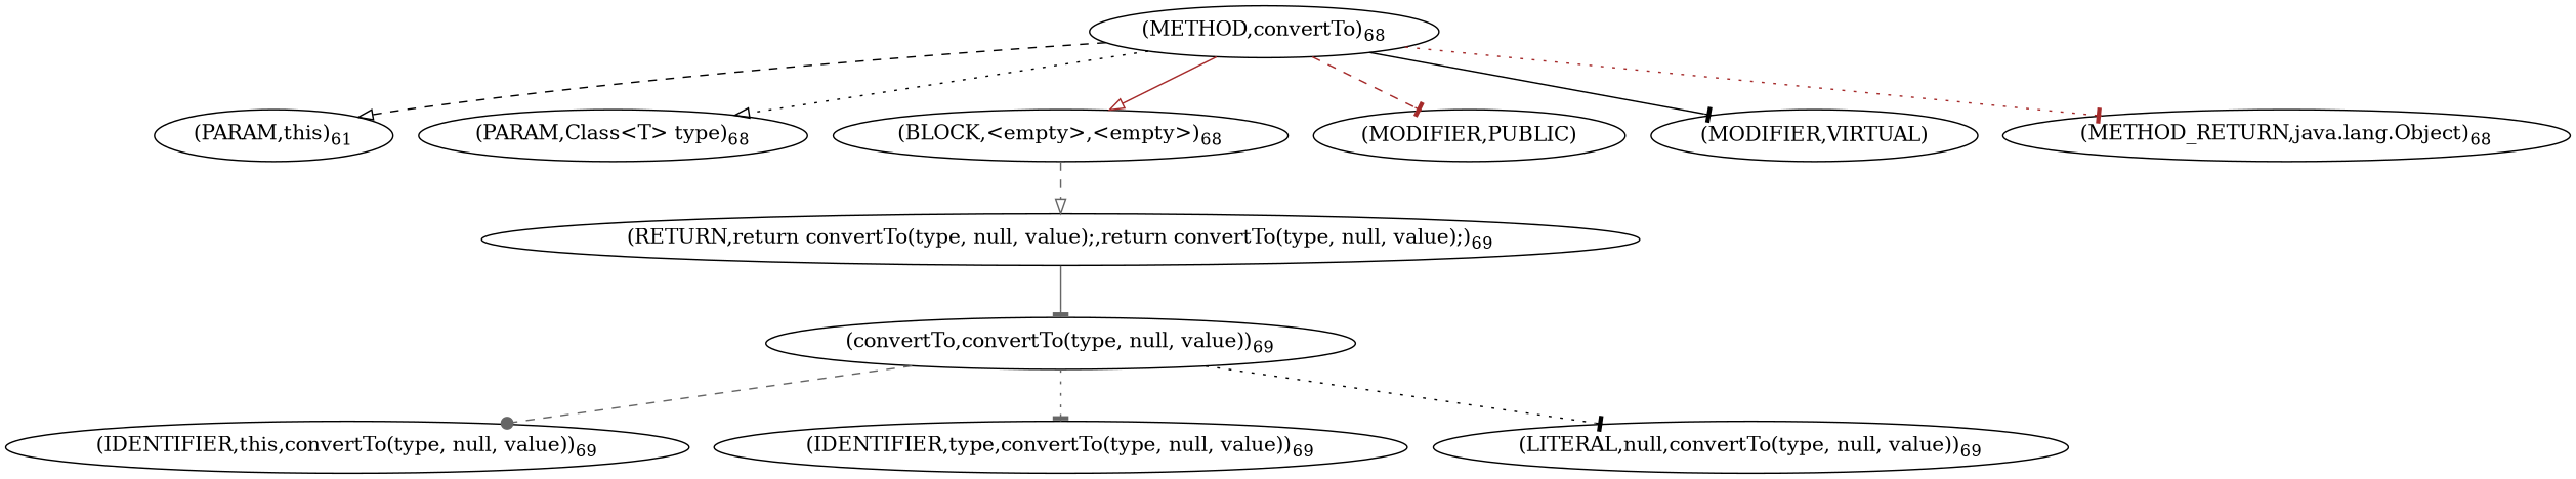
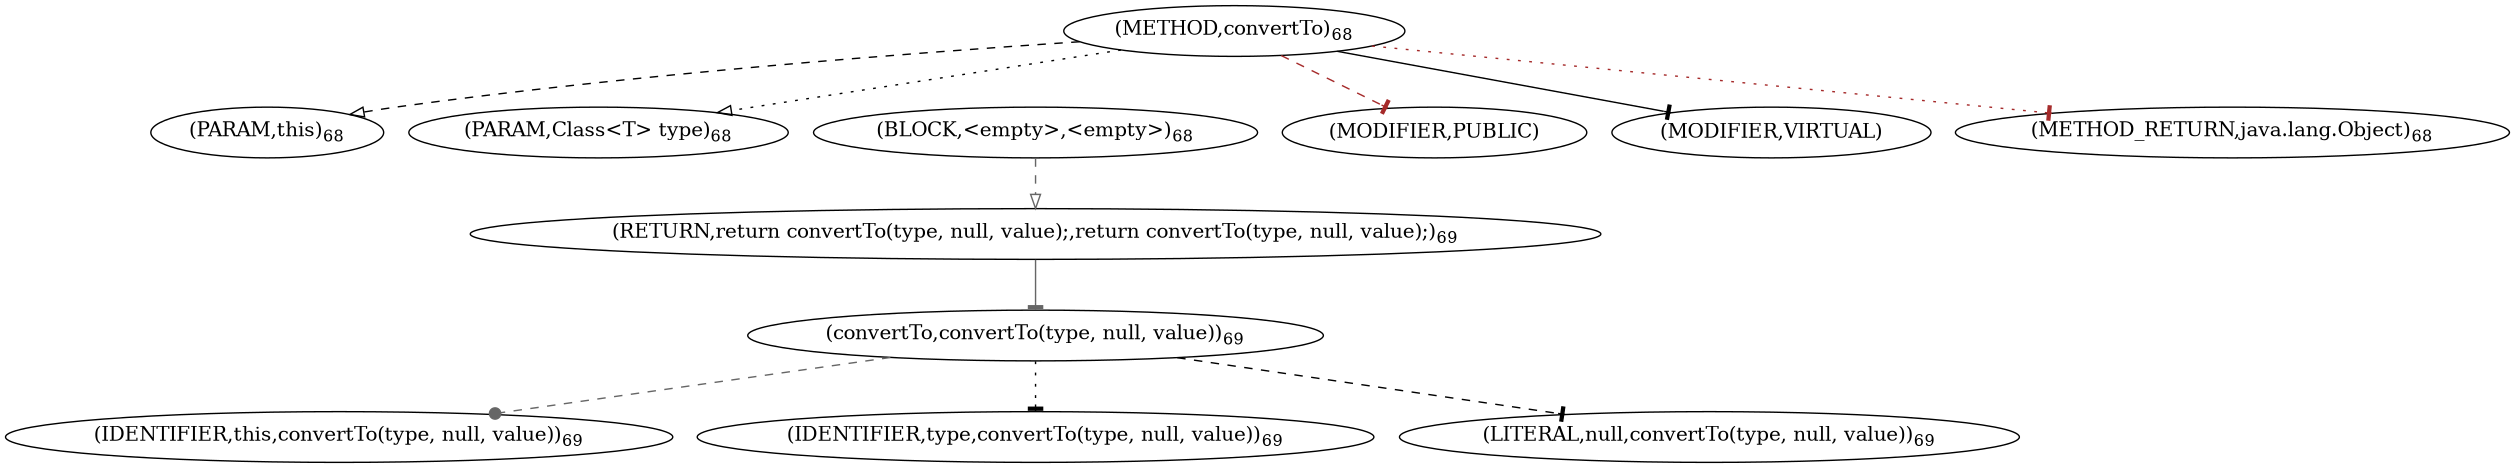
  digraph {
    edge [arrowhead=tee color=black style=dashed]
    n1 [label=<(METHOD,convertTo)<SUB>68</SUB>>]
-   n2 [label=<(PARAM,this)<SUB>61</SUB>>]
+   n2 [label=<(PARAM,this)<SUB>68</SUB>>]
    n3 [label=<(PARAM,Class&lt;T&gt; type)<SUB>68</SUB>>]
    n4 [label=<(BLOCK,&lt;empty&gt;,&lt;empty&gt;)<SUB>68</SUB>>]
    n5 [label=<(MODIFIER,PUBLIC)>]
    n6 [label=<(MODIFIER,VIRTUAL)>]
    n7 [label=<(METHOD_RETURN,java.lang.Object)<SUB>68</SUB>>]
    n8 [label=<(RETURN,return convertTo(type, null, value);,return convertTo(type, null, value);)<SUB>69</SUB>>]
    n9 [label=<(convertTo,convertTo(type, null, value))<SUB>69</SUB>>]
    n10 [label=<(IDENTIFIER,this,convertTo(type, null, value))<SUB>69</SUB>>]
    n11 [label=<(IDENTIFIER,type,convertTo(type, null, value))<SUB>69</SUB>>]
    n12 [label=<(LITERAL,null,convertTo(type, null, value))<SUB>69</SUB>>]
    n1 -> n2 [arrowhead=onormal]
    n1 -> n3 [arrowhead=onormal style=dotted]
-   n1 -> n4 [arrowhead=onormal color=brown style=solid]
    n1 -> n5 [color=brown]
    n1 -> n6 [style=solid]
    n1 -> n7 [color=brown style=dotted]
    n4 -> n8 [arrowhead=onormal color=gray40]
    n8 -> n9 [color=gray40 style=solid]
    n9 -> n10 [arrowhead=dot color=gray40]
-   n9 -> n11 [color=gray40 style=dotted]
-   n9 -> n12 [style=dotted]
+   n9 -> n11 [style=dotted]
+   n9 -> n12
  }
